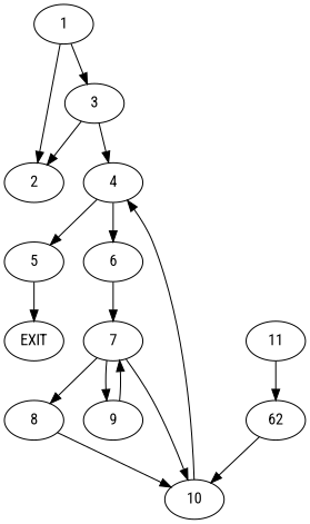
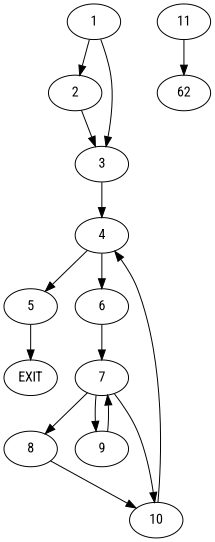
  digraph {
    fontname="Roboto Condensed"
    node [fontname="Roboto Condensed"]
    edge [fontname="Roboto Condensed"]
    1
    2
    3
    n4 [label=62]
    11
    n6 [label=EXIT]
    4
    5
    6
    7
    8
    9
    10
    1 -> 2
    1 -> 3
-   3 -> 2
+   2 -> 3
    3 -> 4
-   n4 -> 10
    11 -> n4
    4 -> 5
    4 -> 6
    5 -> n6
    6 -> 7
    7 -> 8
    7 -> 9
    7 -> 10
    8 -> 10
    9 -> 7
    10 -> 4
  }
